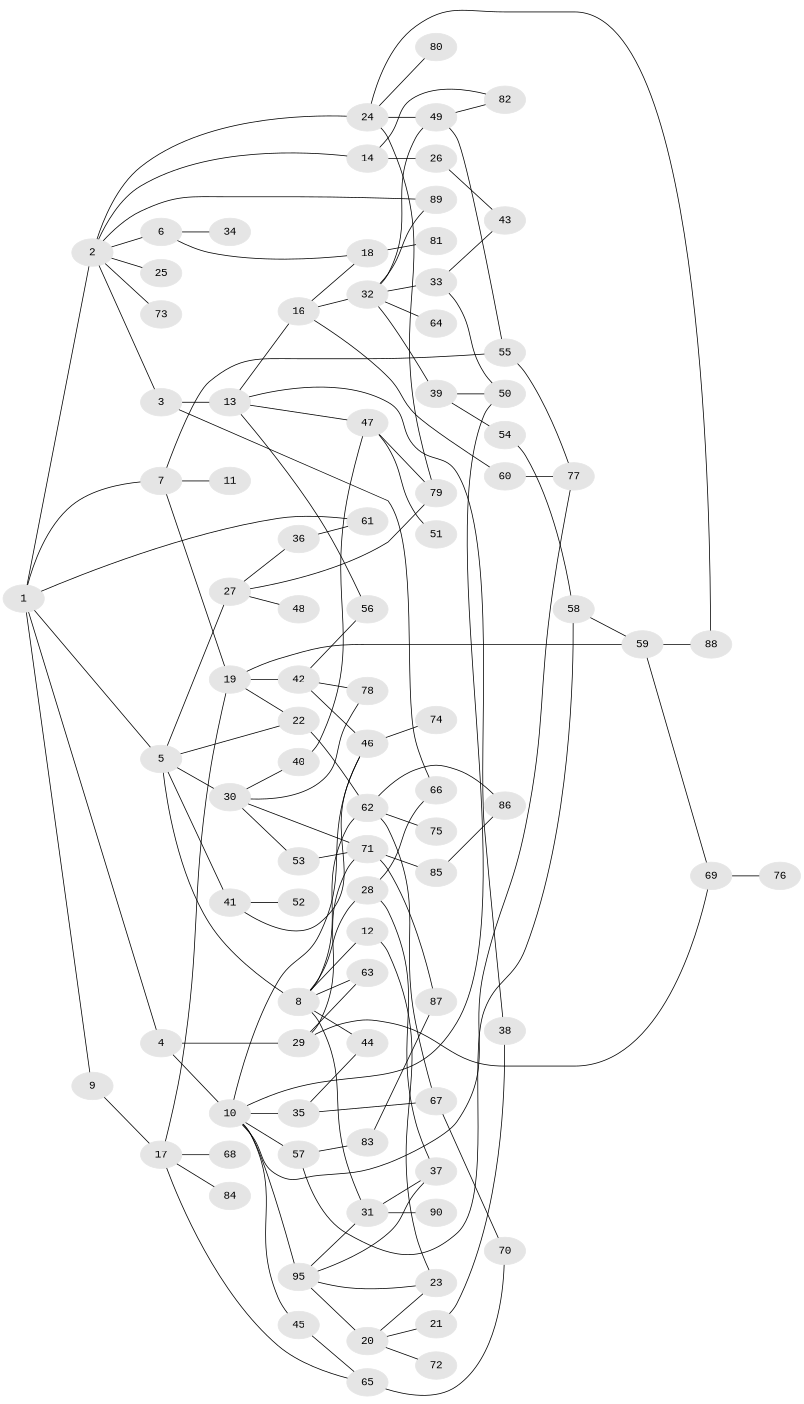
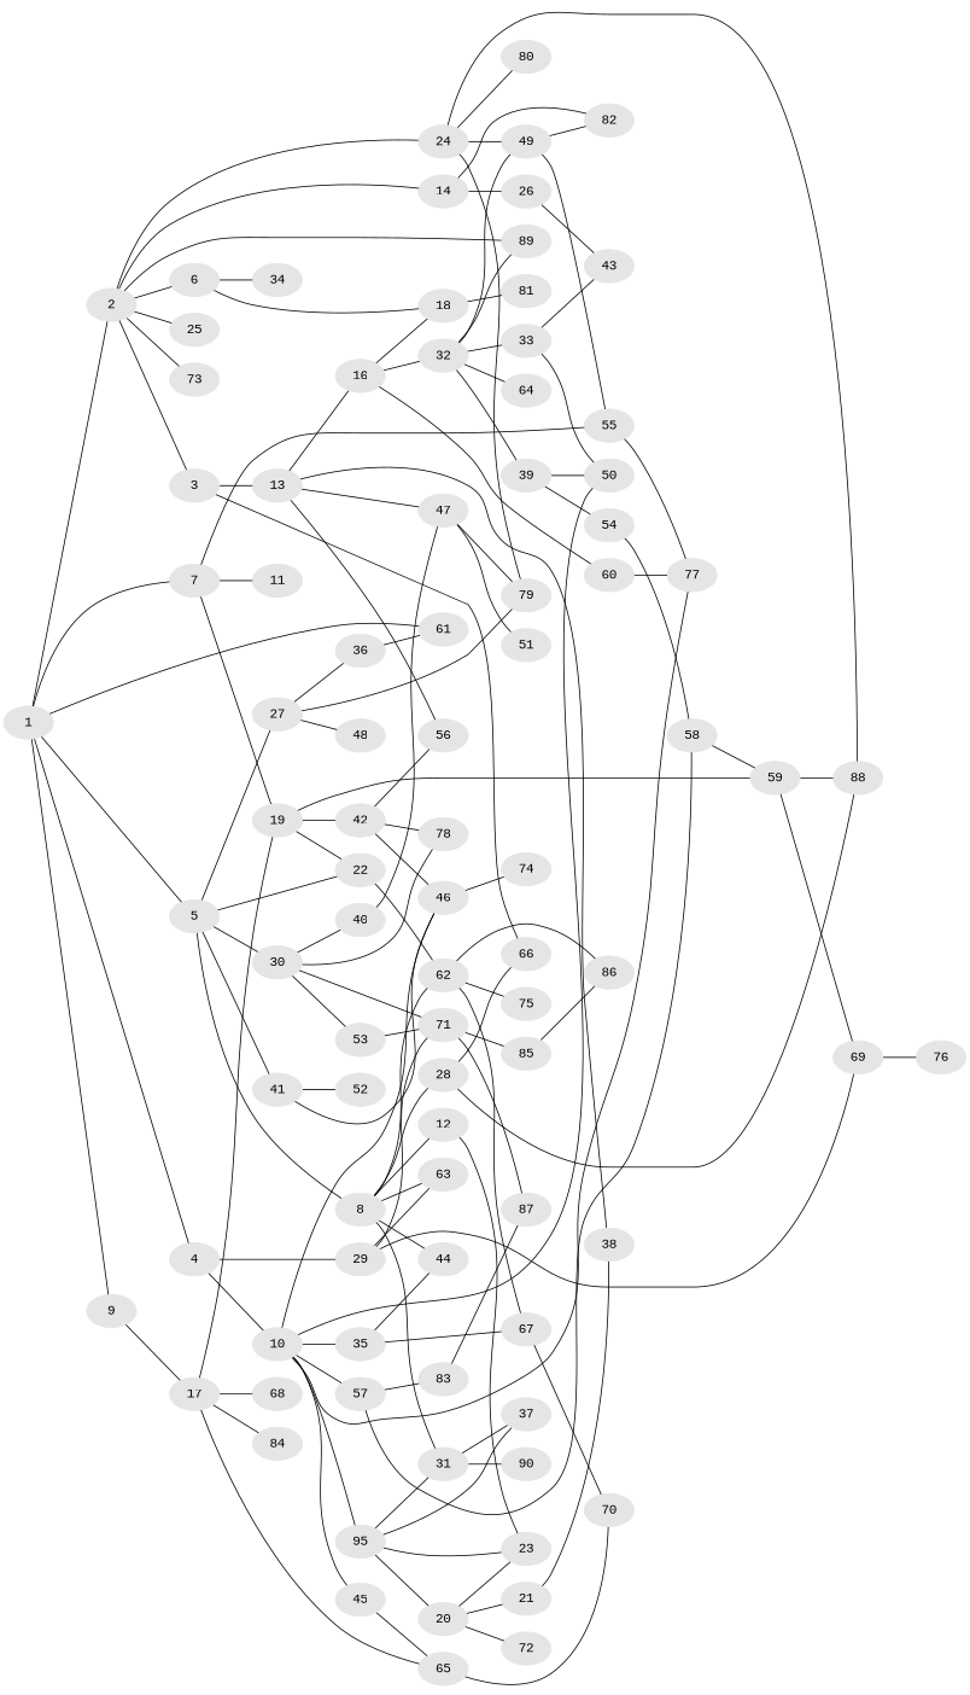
  graph {
    fontname="Liberation Mono"
    rankdir=LR
    node [color=gray90 fontname="Liberation Mono" style=filled]
    edge [fontname="Liberation Mono"]
    1
    2
    4
    5
    7
    9
    61
    3
    6
    14
    24
    25
    73
    89
    10
    29
    8
    22
    27
    30
    41
    11
    19
    55
    17
    13
    66
    18
    34
    26
    82
    49
    79
    80
    88
    16
    38
    47
    56
    n40 [label=95]
    35
    45
    46
    50
    57
    77
    63
    69
    71
    12
    28
    31
    44
    62
    36
    48
    40
    53
    78
    52
    81
    42
    59
    23
    37
    90
    67
    75
    86
    65
    68
    84
    20
    74
    58
    83
    32
    60
    51
    43
    21
    72
    33
    39
    64
    70
    76
    85
    87
    54
    1 -- 2
    1 -- 4
    1 -- 5
    1 -- 7
    1 -- 9
    1 -- 61
    2 -- 3
    2 -- 6
    2 -- 14
    2 -- 24
    2 -- 25
    2 -- 73
    2 -- 89
    4 -- 10
    4 -- 29
    5 -- 8
    5 -- 22
    5 -- 27
    5 -- 30
    5 -- 41
    7 -- 11
    7 -- 19
    7 -- 55
    9 -- 17
    3 -- 13
    3 -- 66
    6 -- 18
    6 -- 34
    14 -- 26
    14 -- 82
    24 -- 49
    24 -- 79
    24 -- 80
    24 -- 88
    10 -- n40
    10 -- 35
    10 -- 45
    10 -- 46
    10 -- 50
    10 -- 57
    10 -- 77
    29 -- 63
    29 -- 69
    29 -- 71
    8 -- 63
    8 -- 12
    8 -- 28
    8 -- 31
    8 -- 44
    8 -- 62
    22 -- 62
    27 -- 79
    27 -- 36
    27 -- 48
    30 -- 71
    30 -- 40
    30 -- 53
    30 -- 78
    41 -- 46
    41 -- 52
    19 -- 22
    19 -- 42
    19 -- 59
    55 -- 77
    17 -- 19
    17 -- 65
    17 -- 68
    17 -- 84
    13 -- 16
    13 -- 38
    13 -- 47
    13 -- 56
    18 -- 81
    26 -- 43
    49 -- 55
    49 -- 82
    16 -- 18
    16 -- 32
    16 -- 60
    47 -- 79
    47 -- 51
    n40 -- 31
    n40 -- 23
    n40 -- 37
    n40 -- 20
    35 -- 44
    35 -- 67
    45 -- 65
    46 -- 74
    57 -- 58
    57 -- 83
    69 -- 76
    71 -- 85
    71 -- 87
    12 -- 23
    28 -- 66
-   28 -- 37
+   28 -- 88
    31 -- 37
    31 -- 90
    62 -- 67
    62 -- 75
    62 -- 86
    36 -- 61
    40 -- 47
    53 -- 71
    42 -- 56
    42 -- 46
    42 -- 78
    59 -- 88
    59 -- 69
    67 -- 70
    65 -- 70
    20 -- 23
    20 -- 21
    20 -- 72
    58 -- 59
    83 -- 87
    32 -- 89
    32 -- 49
    32 -- 33
    32 -- 39
    32 -- 64
    60 -- 77
    21 -- 38
    33 -- 50
    33 -- 43
    39 -- 50
    39 -- 54
    85 -- 86
    54 -- 58
  }
